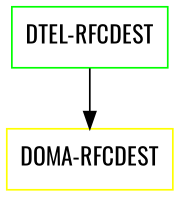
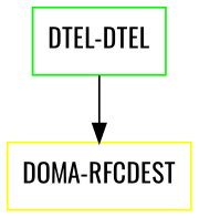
  digraph {
    fontname=Oswald
    node [shape=box fontname=Oswald]
-   "DTEL-RFCDEST" [color=green]
+   "DTEL-RFCDEST" [color=green label="DTEL-DTEL"]
    "DOMA-RFCDEST" [color=yellow]
    "DTEL-RFCDEST" -> "DOMA-RFCDEST" [fontname=Oswald]
  }
